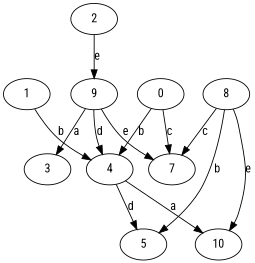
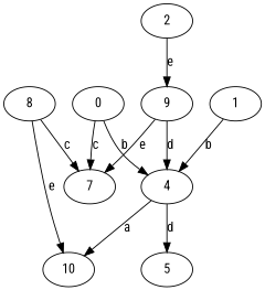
  strict digraph {
    fontname="Roboto Condensed"
    node [fontname="Roboto Condensed"]
    edge [fontname="Roboto Condensed"]
    1
    4
    5
    10
    2
    9
    7
-   3
    8
    0
    1 -> 4 [label=b]
    4 -> 5 [label=d]
    4 -> 10 [label=a]
    2 -> 9 [label=e]
    9 -> 4 [label=d]
    9 -> 7 [label=e]
-   9 -> 3 [label=a]
-   8 -> 5 [label=b]
    8 -> 10 [label=e]
    8 -> 7 [label=c]
    0 -> 4 [label=b]
    0 -> 7 [label=c]
  }
